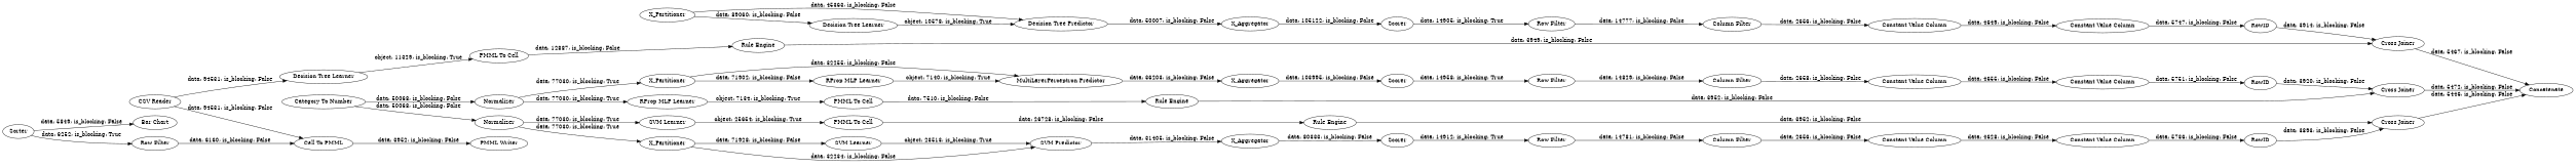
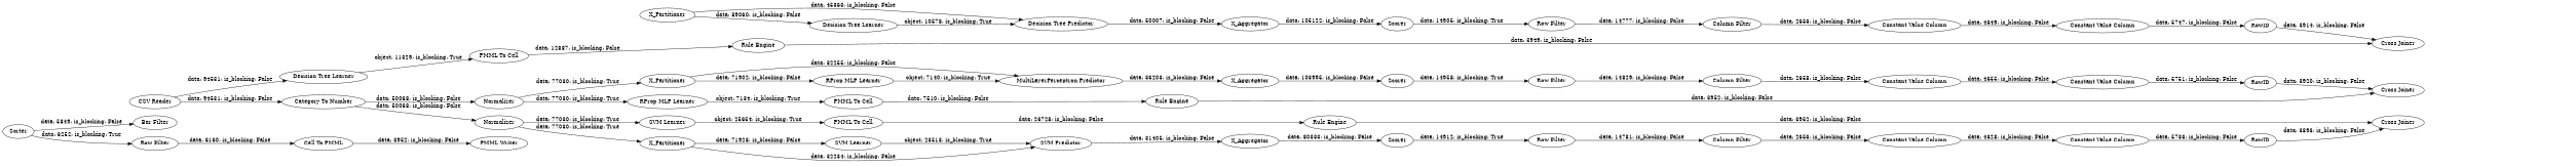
  digraph {
    rankdir=LR
-   n1 [label=Concatenate]
    n2 [label=Sorter]
-   n3 [label="Bar Chart"]
+   n3 [label="Bar Filter"]
    n4 [label="Row Filter"]
    n5 [label="Decision Tree Predictor"]
    n6 [label=X_Aggregator]
    n7 [label=Scorer]
    n8 [label="Constant Value Column"]
    n9 [label="Constant Value Column"]
    n10 [label=RowID]
    n11 [label="MultiLayerPerceptron Predictor"]
    n12 [label=X_Aggregator]
    n13 [label=Scorer]
    n14 [label=Scorer]
    n15 [label="Row Filter"]
    n16 [label="Column Filter"]
    n17 [label="Cross Joiner"]
    n18 [label="Row Filter"]
    n19 [label="Column Filter"]
    n20 [label="Row Filter"]
    n21 [label="Column Filter"]
    n22 [label="CSV Reader"]
    n23 [label="Decision Tree Learner"]
    n24 [label="Category To Number"]
    n25 [label="PMML To Cell"]
    n26 [label=Normalizer]
    n27 [label=Normalizer]
    n28 [label="Rule Engine"]
    n29 [label="Cross Joiner"]
    n30 [label="SVM Learner"]
    n31 [label="SVM Predictor"]
    n32 [label=X_Aggregator]
    n33 [label="PMML To Cell"]
    n34 [label="Rule Engine"]
    n35 [label="Cross Joiner"]
    n36 [label="Constant Value Column"]
    n37 [label=RowID]
    n38 [label=X_Partitioner]
    n39 [label="RProp MLP Learner"]
    n40 [label="RProp MLP Learner"]
    n41 [label="Rule Engine"]
    n42 [label="Cell To PMML"]
    n43 [label="PMML Writer"]
    n44 [label="Constant Value Column"]
    n45 [label="Constant Value Column"]
    n46 [label="PMML To Cell"]
    n47 [label=X_Partitioner]
    n48 [label="Decision Tree Learner"]
    n49 [label="SVM Learner"]
    n50 [label=X_Partitioner]
    n51 [label="Constant Value Column"]
    n52 [label=RowID]
    n2 -> n3 [label="data: 5849; is_blocking: False"]
    n2 -> n4 [label="data: 6252; is_blocking: True"]
    n4 -> n42 [label="data: 6160; is_blocking: False"]
    n5 -> n6 [label="data: 50007; is_blocking: False"]
    n6 -> n7 [label="data: 105122; is_blocking: False"]
    n7 -> n20 [label="data: 14905; is_blocking: True"]
    n8 -> n9 [label="data: 4655; is_blocking: False"]
    n9 -> n10 [label="data: 5751; is_blocking: False"]
    n10 -> n35 [label="data: 3920; is_blocking: False"]
    n11 -> n12 [label="data: 36203; is_blocking: False"]
    n12 -> n13 [label="data: 103995; is_blocking: False"]
    n13 -> n18 [label="data: 14958; is_blocking: True"]
    n14 -> n15 [label="data: 14912; is_blocking: True"]
    n15 -> n16 [label="data: 14781; is_blocking: False"]
    n16 -> n45 [label="data: 2656; is_blocking: False"]
-   n17 -> n1 [label="data: 5467; is_blocking: False"]
    n18 -> n19 [label="data: 14829; is_blocking: False"]
    n19 -> n8 [label="data: 2658; is_blocking: False"]
    n20 -> n21 [label="data: 14777; is_blocking: False"]
    n21 -> n44 [label="data: 2656; is_blocking: False"]
    n22 -> n23 [label="data: 94531; is_blocking: False"]
-   n22 -> n42 [label="data: 94531; is_blocking: False"]
+   n22 -> n24 [label="data: 94531; is_blocking: False"]
    n23 -> n25 [label="object: 11329; is_blocking: True"]
    n24 -> n26 [label="data: 50068; is_blocking: False"]
    n24 -> n27 [label="data: 50068; is_blocking: False"]
    n25 -> n41 [label="data: 12887; is_blocking: False"]
    n26 -> n38 [label="data: 77030; is_blocking: True"]
    n26 -> n39 [label="data: 77030; is_blocking: True"]
    n27 -> n49 [label="data: 77030; is_blocking: True"]
    n27 -> n50 [label="data: 77030; is_blocking: True"]
    n28 -> n29 [label="data: 3952; is_blocking: False"]
-   n29 -> n1 [label="data: 5446; is_blocking: False"]
    n30 -> n31 [label="object: 23513; is_blocking: True"]
    n31 -> n32 [label="data: 31405; is_blocking: False"]
    n32 -> n14 [label="data: 80333; is_blocking: False"]
    n33 -> n34 [label="data: 7510; is_blocking: False"]
    n34 -> n35 [label="data: 3952; is_blocking: False"]
-   n35 -> n1 [label="data: 5472; is_blocking: False"]
    n36 -> n37 [label="data: 5747; is_blocking: False"]
    n37 -> n17 [label="data: 3914; is_blocking: False"]
    n38 -> n11 [label="data: 32255; is_blocking: False"]
    n38 -> n40 [label="data: 71902; is_blocking: False"]
    n39 -> n33 [label="object: 7134; is_blocking: True"]
    n40 -> n11 [label="object: 7140; is_blocking: True"]
    n41 -> n17 [label="data: 3949; is_blocking: False"]
    n42 -> n43 [label="data: 3952; is_blocking: False"]
    n44 -> n36 [label="data: 4649; is_blocking: False"]
    n45 -> n51 [label="data: 4628; is_blocking: False"]
    n46 -> n28 [label="data: 26728; is_blocking: False"]
    n47 -> n5 [label="data: 45363; is_blocking: False"]
    n47 -> n48 [label="data: 89060; is_blocking: False"]
    n48 -> n5 [label="object: 10578; is_blocking: True"]
    n49 -> n46 [label="object: 25654; is_blocking: True"]
    n50 -> n30 [label="data: 71928; is_blocking: False"]
    n50 -> n31 [label="data: 32234; is_blocking: False"]
    n51 -> n52 [label="data: 5736; is_blocking: False"]
    n52 -> n29 [label="data: 3893; is_blocking: False"]
  }
